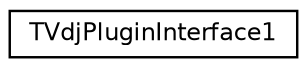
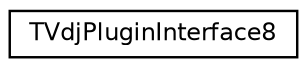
  digraph {
    rankdir=LR
-   n1 [color=black fillcolor=white fontname=Helvetica fontsize=10 height=0.2 label=TVdjPluginInterface1 shape=record style=filled width=0.4]
+   n1 [color=black fillcolor=white fontname=Helvetica fontsize=10 height=0.2 label=TVdjPluginInterface8 shape=record style=filled width=0.4]
  }
